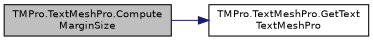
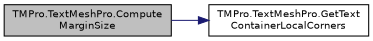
  digraph {
    rankdir=LR
    node [color=black fontname=Helvetica fontsize=10 shape=record style=filled]
    n1 [fillcolor=grey75 fontcolor=black height=0.2 label="TMPro.TextMeshPro.Compute\lMarginSize" width=0.4]
-   n2 [fillcolor=white height=0.2 label="TMPro.TextMeshPro.GetText\lTextMeshPro" width=0.4]
+   n2 [fillcolor=white height=0.2 label="TMPro.TextMeshPro.GetText\lContainerLocalCorners" width=0.4]
    n1 -> n2 [color=midnightblue fontname=Helvetica fontsize=10 labelfontname=Helvetica labelfontsize=10 style=solid]
  }
